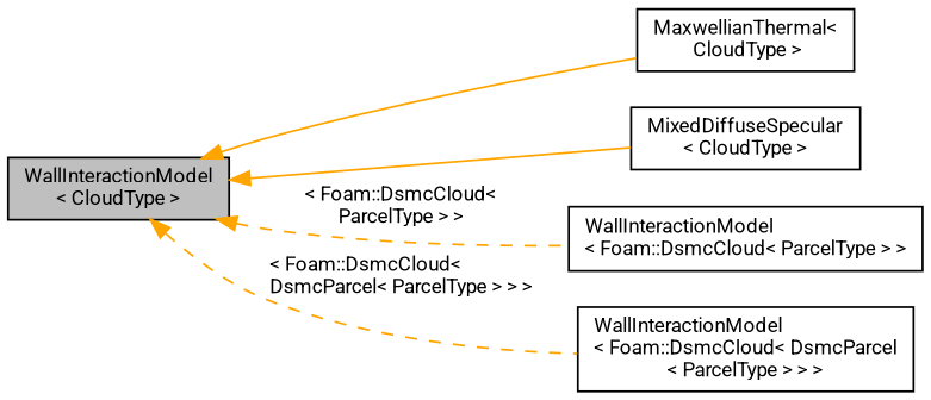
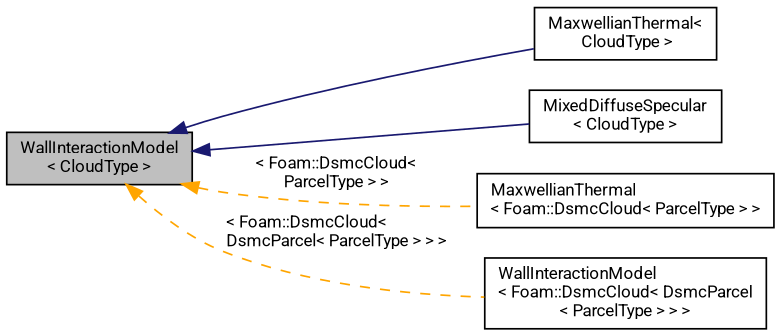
  digraph {
    fontname=Roboto
    rankdir=LR
    node [color=black fontname=Roboto fontsize=10 shape=record]
    edge [color=midnightblue dir=back fontname=Roboto fontsize=10 labelfontname=FreeSans labelfontsize=10 style=solid]
    n1 [fillcolor=grey75 fontcolor=black height=0.2 label="WallInteractionModel\l\< CloudType \>" style=filled width=0.4]
    n2 [height=0.2 label="MaxwellianThermal\<\l CloudType \>" width=0.4]
    n3 [height=0.2 label="MixedDiffuseSpecular\l\< CloudType \>" width=0.4]
-   n4 [height=0.2 label="WallInteractionModel\l\< Foam::DsmcCloud\< ParcelType \> \>" width=0.4]
+   n4 [height=0.2 label="MaxwellianThermal\l\< Foam::DsmcCloud\< ParcelType \> \>" width=0.4]
    n5 [height=0.2 label="WallInteractionModel\l\< Foam::DsmcCloud\< DsmcParcel\l\< ParcelType \> \> \>" width=0.4]
-   n1 -> n2 [color=orange]
-   n1 -> n3 [color=orange]
+   n1 -> n2
+   n1 -> n3
    n1 -> n4 [color=orange label=" \< Foam::DsmcCloud\<\l ParcelType \> \>" style=dashed]
    n1 -> n5 [color=orange label=" \< Foam::DsmcCloud\<\l DsmcParcel\< ParcelType \> \> \>" style=dashed]
  }
